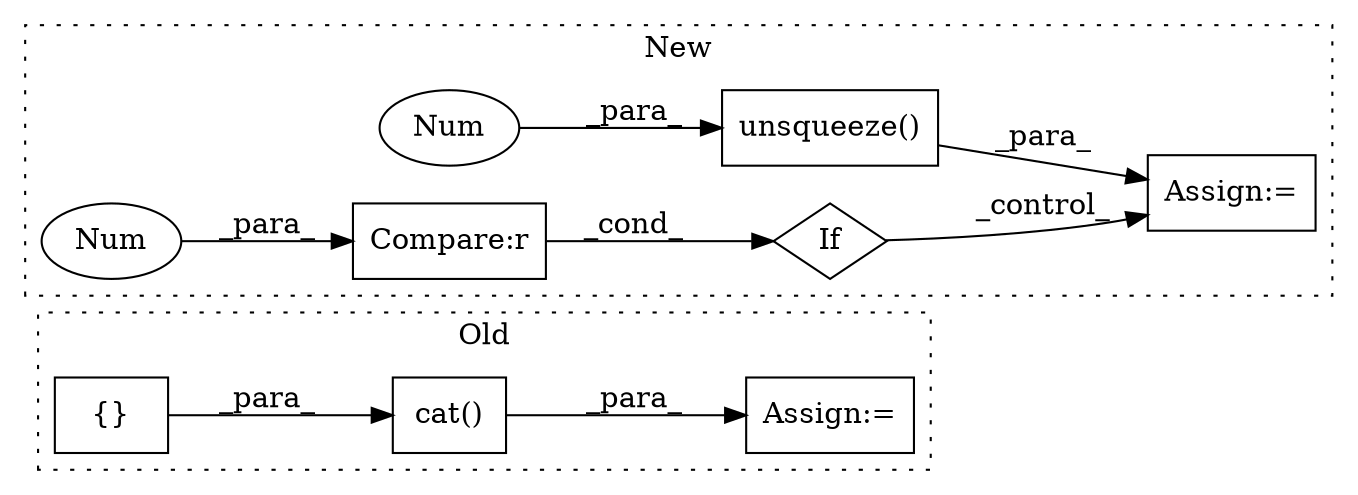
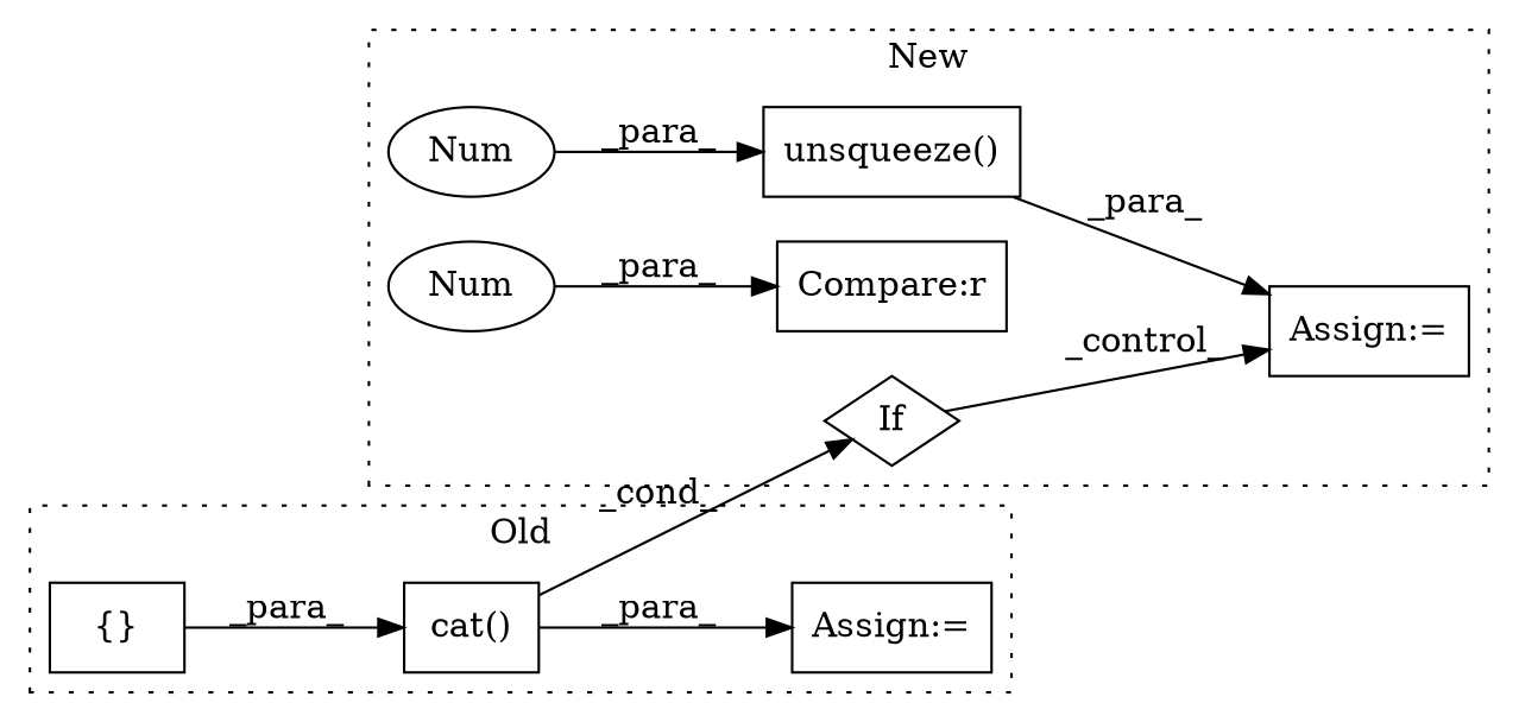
  digraph {
    rankdir=LR
    node [a=75 l=3 shape=box]
    n1 [l="27,1" label="cat()" s="14836,15154"]
    n2 [a=68 l=4 label="Assign:=" s=14832]
    n3 [a=59 l="1,0" label="{}" s="14863,15153"]
    n4 [l="52,1" label="unsqueeze()" s="19116,19170"]
    n5 [a=76 l=2 label=Num s=19168 shape=ellipse]
    n6 [a=68 label="Assign:=" s=19091]
    n7 [a=96 label=If s=19035 shape=diamond]
    n8 [a=40 l=31 label="Compare:r" s=19038]
    n9 [a=76 l=1 label=Num s=19068 shape=ellipse]
    subgraph cluster_1 {
      label=Old
      style=dotted
      n1
      n2
      n3
    }
    subgraph cluster_2 {
      label=New
      style=dotted
      n4
      n5
      n6
      n7
      n8
      n9
    }
    n1 -> n2 [label=_para_]
    n3 -> n1 [label=_para_]
    n4 -> n6 [label=_para_]
    n5 -> n4 [label=_para_]
    n7 -> n6 [label=_control_]
-   n8 -> n7 [label=_cond_]
+   n1 -> n7 [label=_cond_]
    n9 -> n8 [label=_para_]
  }
